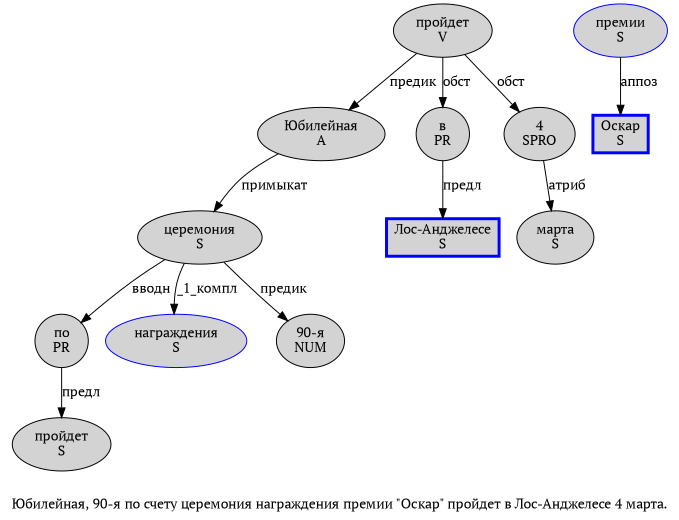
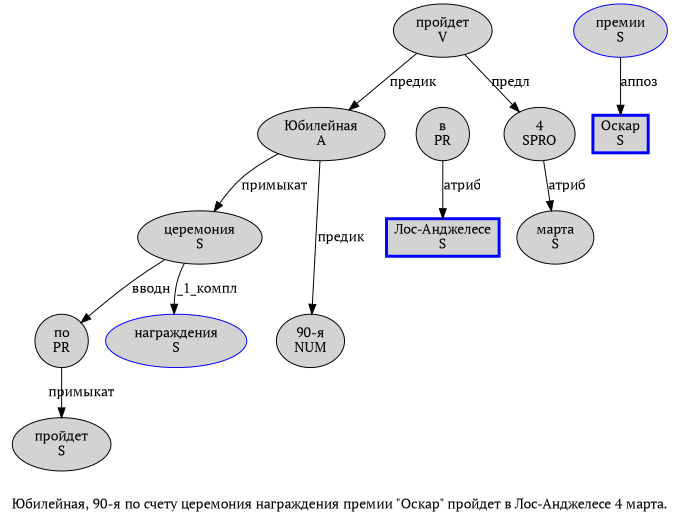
  digraph {
    fontname="PT Serif"
    label="Юбилейная, 90-я по счету церемония награждения премии \"Оскар\" пройдет в Лос-Анджелесе 4 марта."
    node [fillcolor=lightgray fontname="PT Serif" penwidth=1 shape=ellipse style=filled]
    edge [fontname="PT Serif"]
    n1 [label="Юбилейная\nA"]
    n2 [label="церемония\nS"]
    n3 [label="90-я\nNUM"]
    n4 [label="по\nPR"]
    n5 [color=blue label="награждения\nS"]
    n6 [label="пройдет\nS"]
    n7 [color=blue label="премии\nS"]
    n8 [color=blue label="Оскар\nS" penwidth=3 shape=box]
    n9 [label="пройдет\nV"]
    n10 [label="в\nPR"]
    n11 [label="4\nSPRO"]
    n12 [color=blue label="Лос-Анджелесе\nS" penwidth=3 shape=box]
    n13 [label="марта\nS"]
    n1 -> n2 [label="примыкат"]
-   n2 -> n3 [label="предик"]
+   n1 -> n3 [label="предик"]
    n2 -> n4 [label="вводн"]
    n2 -> n5 [label="_1_компл"]
-   n4 -> n6 [label="предл"]
+   n4 -> n6 [label="примыкат"]
    n7 -> n8 [label="аппоз"]
    n9 -> n1 [label="предик"]
-   n9 -> n10 [label="обст"]
-   n9 -> n11 [label="обст"]
-   n10 -> n12 [label="предл"]
+   n9 -> n11 [label="предл"]
+   n10 -> n12 [label="атриб"]
    n11 -> n13 [label="атриб"]
  }
